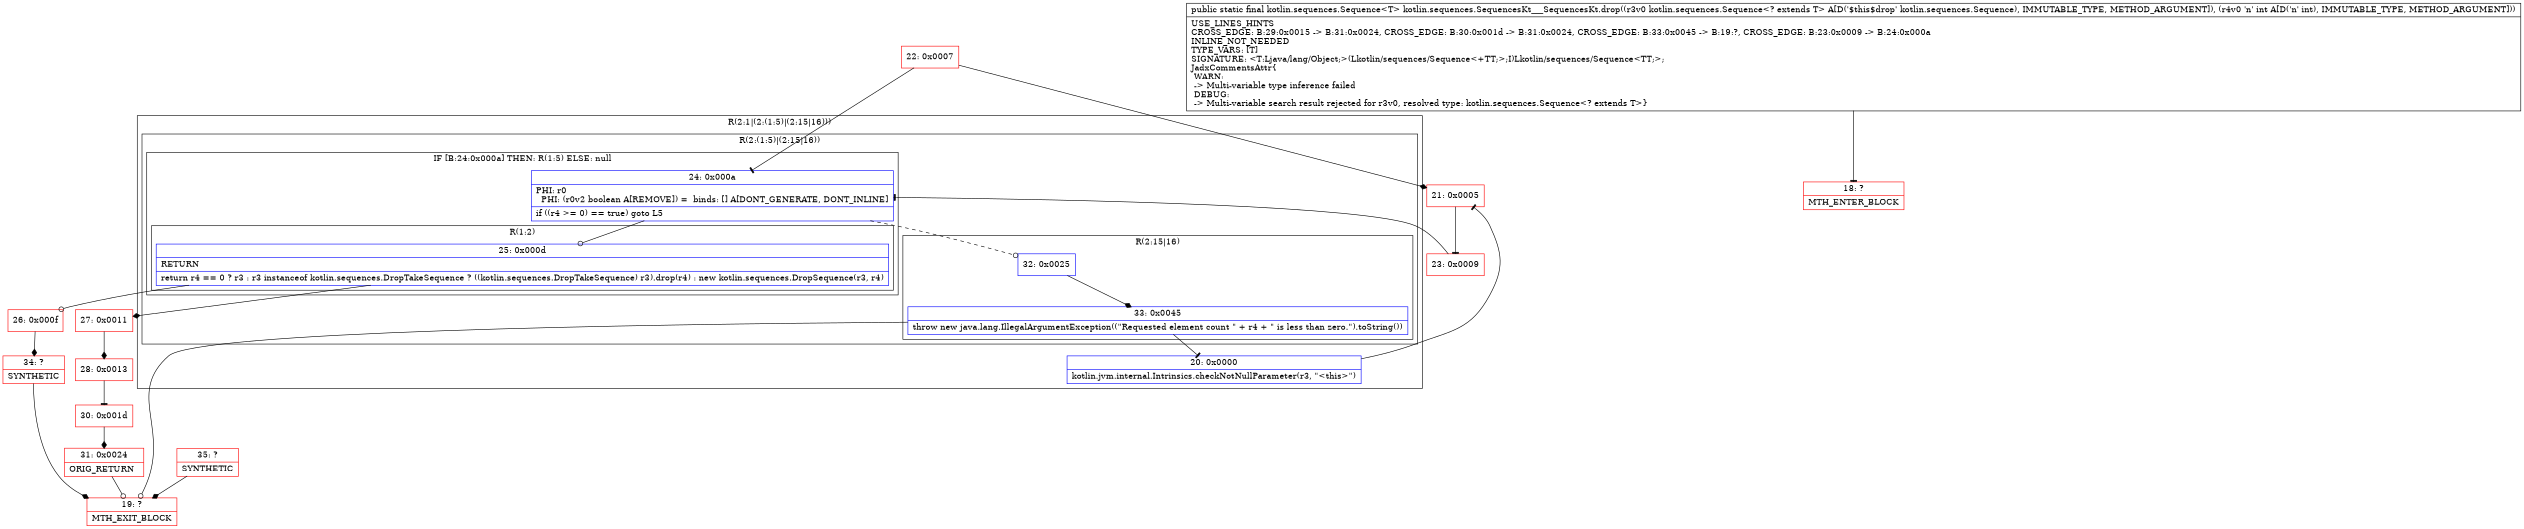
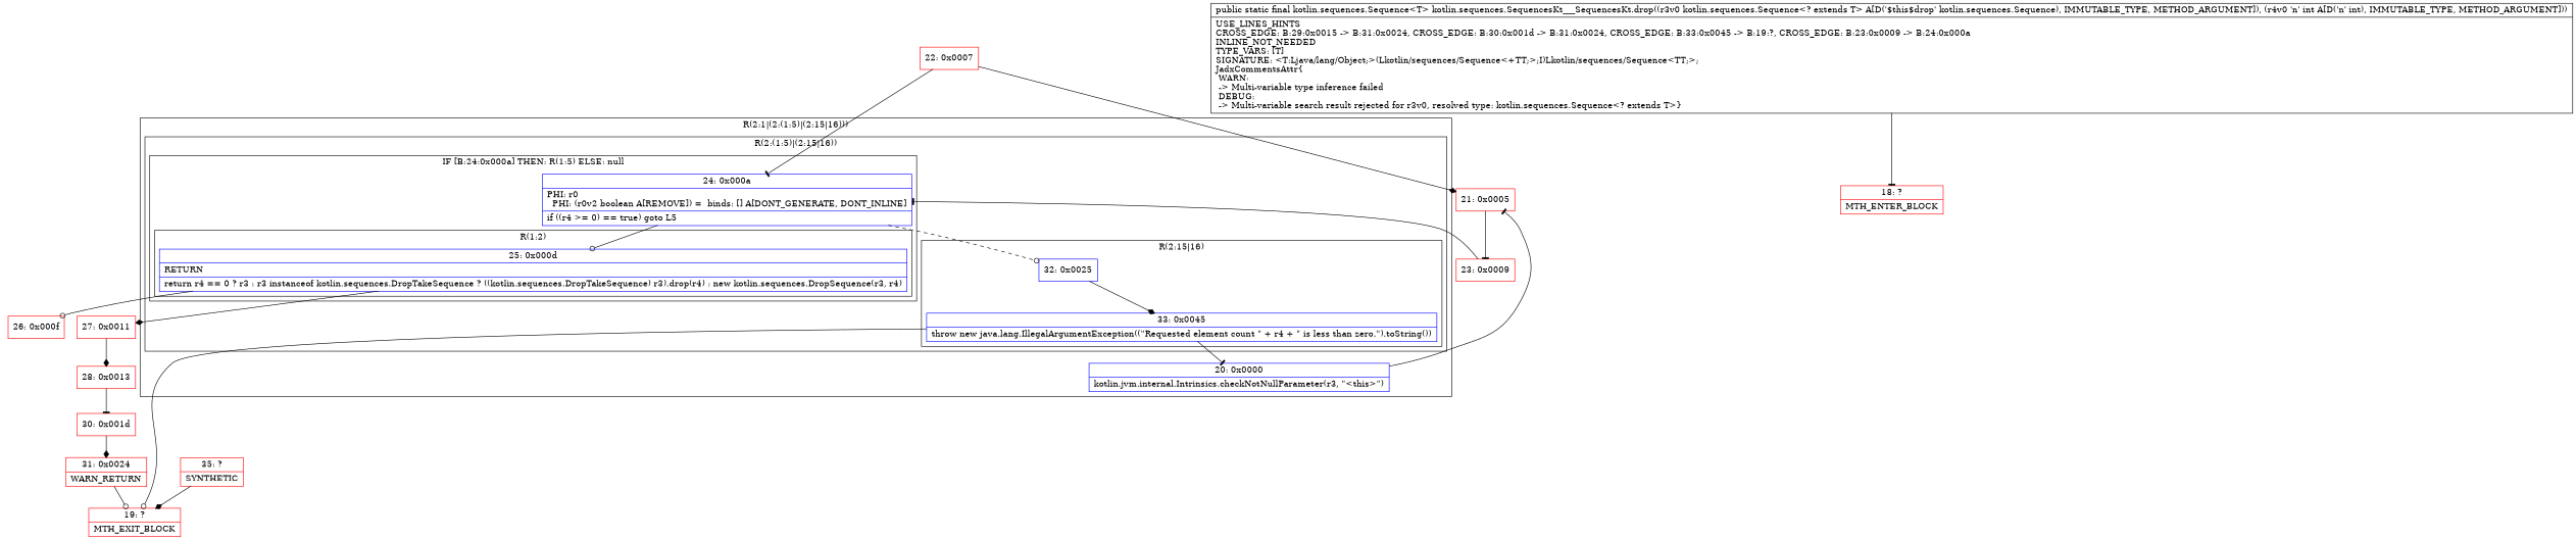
  digraph {
    node [color=red shape=record]
    edge [arrowhead=diamond]
    n1 [color=blue label="{25\:\ 0x000d|RETURN\l|return r4 == 0 ? r3 : r3 instanceof kotlin.sequences.DropTakeSequence ? ((kotlin.sequences.DropTakeSequence) r3).drop(r4) : new kotlin.sequences.DropSequence(r3, r4)\l}"]
    n2 [color=blue label="{24\:\ 0x000a|PHI: r0 \l  PHI: (r0v2 boolean A[REMOVE]) =  binds: [] A[DONT_GENERATE, DONT_INLINE]\l|if ((r4 \>= 0) == true) goto L5\l}"]
    n3 [color=blue label="{32\:\ 0x0025}"]
    n4 [color=blue label="{33\:\ 0x0045|throw new java.lang.IllegalArgumentException((\"Requested element count \" + r4 + \" is less than zero.\").toString())\l}"]
    n5 [color=blue label="{20\:\ 0x0000|kotlin.jvm.internal.Intrinsics.checkNotNullParameter(r3, \"\<this\>\")\l}"]
    n6 [label="{26\:\ 0x000f}"]
    n7 [label="{27\:\ 0x0011}"]
    n8 [label="{19\:\ ?|MTH_EXIT_BLOCK\l}"]
    n9 [label="{21\:\ 0x0005}"]
    n10 [label="{23\:\ 0x0009}"]
-   n11 [label="{34\:\ ?|SYNTHETIC\l}"]
    n12 [label="{28\:\ 0x0013}"]
    n13 [label="{18\:\ ?|MTH_ENTER_BLOCK\l}"]
    n14 [label="{22\:\ 0x0007}"]
    n15 [label="{30\:\ 0x001d}"]
-   n16 [label="{31\:\ 0x0024|ORIG_RETURN\l}"]
+   n16 [label="{31\:\ 0x0024|WARN_RETURN\l}"]
    n17 [label="{35\:\ ?|SYNTHETIC\l}"]
    n18 [label="{public static final kotlin.sequences.Sequence\<T\> kotlin.sequences.SequencesKt___SequencesKt.drop((r3v0 kotlin.sequences.Sequence\<? extends T\> A[D('$this$drop' kotlin.sequences.Sequence), IMMUTABLE_TYPE, METHOD_ARGUMENT]), (r4v0 'n' int A[D('n' int), IMMUTABLE_TYPE, METHOD_ARGUMENT]))  | USE_LINES_HINTS\lCROSS_EDGE: B:29:0x0015 \-\> B:31:0x0024, CROSS_EDGE: B:30:0x001d \-\> B:31:0x0024, CROSS_EDGE: B:33:0x0045 \-\> B:19:?, CROSS_EDGE: B:23:0x0009 \-\> B:24:0x000a\lINLINE_NOT_NEEDED\lTYPE_VARS: [T]\lSIGNATURE: \<T:Ljava\/lang\/Object;\>(Lkotlin\/sequences\/Sequence\<+TT;\>;I)Lkotlin\/sequences\/Sequence\<TT;\>;\lJadxCommentsAttr\{\l WARN: \l \-\> Multi\-variable type inference failed\l DEBUG: \l \-\> Multi\-variable search result rejected for r3v0, resolved type: kotlin.sequences.Sequence\<? extends T\>\}\l}" color=""]
    subgraph cluster_1 {
      label="R(2:1|(2:(1:5)|(2:15|16)))"
      n5
      subgraph cluster_2 {
        label="R(2:(1:5)|(2:15|16))"
        subgraph cluster_3 {
          label="IF [B:24:0x000a] THEN: R(1:5) ELSE: null"
          n2
          subgraph cluster_4 {
            label="R(1:2)"
            n1
          }
        }
        subgraph cluster_5 {
          label="R(2:15|16)"
          n3
          n4
        }
      }
    }
    n1 -> n6 [arrowhead=odot]
    n1 -> n7
    n2 -> n1 [arrowhead=odot]
    n2 -> n3 [arrowhead=odot style=dashed]
    n3 -> n4
    n4 -> n5 [arrowhead=tee]
    n4 -> n8 [arrowhead=odot]
    n5 -> n9 [arrowhead=tee]
-   n6 -> n11
    n7 -> n12
    n9 -> n10 [arrowhead=tee]
    n10 -> n2 [arrowhead=tee]
-   n11 -> n8
    n12 -> n15 [arrowhead=tee]
    n14 -> n2 [arrowhead=tee]
    n14 -> n9
    n15 -> n16
    n16 -> n8 [arrowhead=odot]
    n17 -> n8
    n18 -> n13 [arrowhead=tee]
  }
